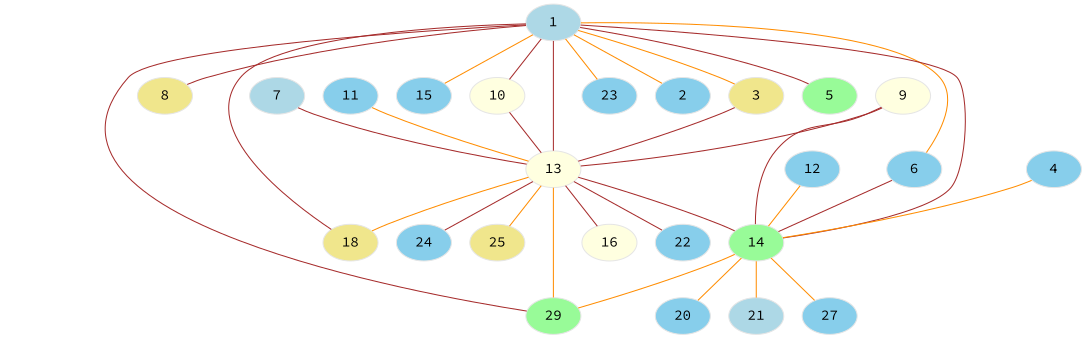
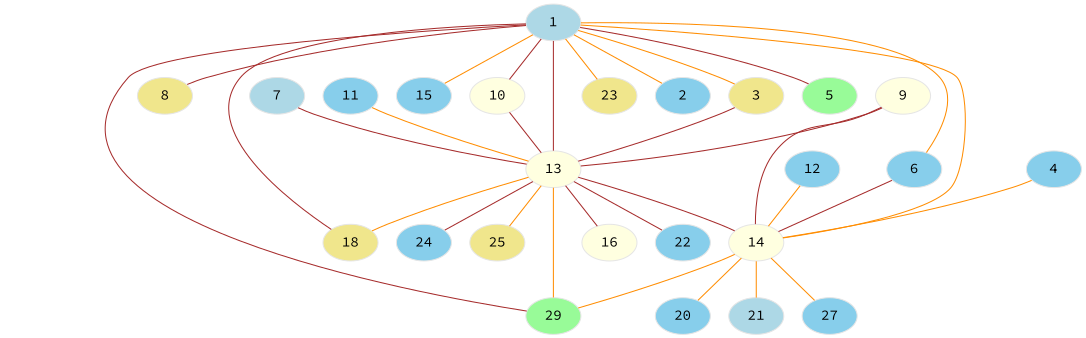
  graph {
    fontname="Source Code Pro"
    node [color=gray90 fillcolor=skyblue fontname="Source Code Pro" style=filled]
    edge [color=darkorange fontname="Source Code Pro" weight=1.0]
    1 [fillcolor=lightblue]
    2
    3 [fillcolor=khaki]
    5 [fillcolor=palegreen]
    6
    8 [fillcolor=khaki]
    10 [fillcolor=lightyellow]
    13 [fillcolor=lightyellow]
-   14 [fillcolor=palegreen]
+   14 [fillcolor=lightyellow]
    15
    18 [fillcolor=khaki]
    n12 [fillcolor=palegreen label=29]
-   23
+   23 [fillcolor=khaki]
    16 [fillcolor=lightyellow]
    22
    24
    25 [fillcolor=khaki]
    n18 [label=27]
    20
    21 [fillcolor=lightblue]
    4
    7 [fillcolor=lightblue]
    9 [fillcolor=lightyellow]
    11
    12
    1 -- 2
    1 -- 3
    1 -- 5 [color=brown]
    1 -- 6
    1 -- 8 [color=brown]
    1 -- 10 [color=brown]
    1 -- 13 [color=brown weight=3.0]
-   1 -- 14 [color=brown weight=2.0]
+   1 -- 14 [weight=2.0]
    1 -- 15
    1 -- 18 [color=brown]
    1 -- n12 [color=brown weight=2.0]
    1 -- 23
    3 -- 13 [color=brown]
    6 -- 14 [color=brown]
    10 -- 13 [color=brown]
    13 -- 14 [color=brown weight=3.0]
    13 -- 18 [weight=2.0]
    13 -- n12 [weight=2.0]
    13 -- 16 [color=brown]
    13 -- 22 [color=brown]
    13 -- 24 [color=brown]
    13 -- 25
    14 -- n12 [weight=3.0]
    14 -- n18
    14 -- 20
    14 -- 21 [weight=3.0]
    4 -- 14
    7 -- 13 [color=brown]
    9 -- 13 [color=brown]
    9 -- 14 [color=brown]
    11 -- 13
    12 -- 14
  }
